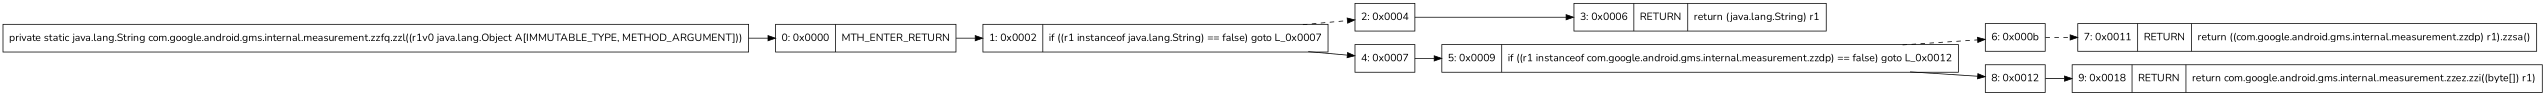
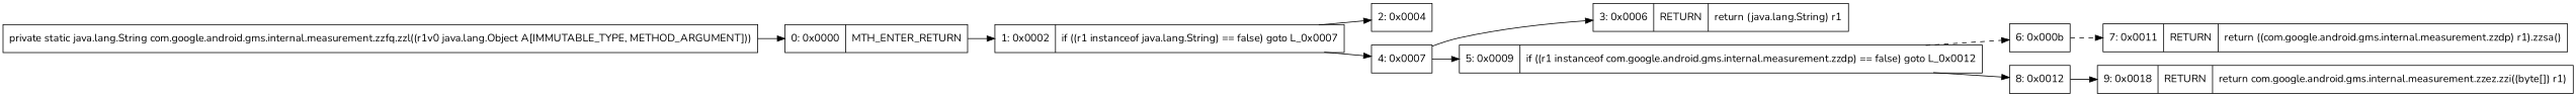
  digraph {
    fontname=Nunito
    rankdir=LR
    node [fontname=Nunito shape=record]
    edge [fontname=Nunito]
    n1 [label="{0\:\ 0x0000|MTH_ENTER_RETURN\l}"]
    n2 [label="{1\:\ 0x0002|if ((r1 instanceof java.lang.String) == false) goto L_0x0007\l}"]
    n3 [label="{2\:\ 0x0004}"]
    n4 [label="{4\:\ 0x0007}"]
    n5 [label="{3\:\ 0x0006|RETURN\l|return (java.lang.String) r1\l}"]
    n6 [label="{5\:\ 0x0009|if ((r1 instanceof com.google.android.gms.internal.measurement.zzdp) == false) goto L_0x0012\l}"]
    n7 [label="{6\:\ 0x000b}"]
    n8 [label="{8\:\ 0x0012}"]
    n9 [label="{7\:\ 0x0011|RETURN\l|return ((com.google.android.gms.internal.measurement.zzdp) r1).zzsa()\l}"]
    n10 [label="{9\:\ 0x0018|RETURN\l|return com.google.android.gms.internal.measurement.zzez.zzi((byte[]) r1)\l}"]
    n11 [label="{private static java.lang.String com.google.android.gms.internal.measurement.zzfq.zzl((r1v0 java.lang.Object A[IMMUTABLE_TYPE, METHOD_ARGUMENT])) }"]
    n1 -> n2
-   n2 -> n3 [style=dashed]
+   n2 -> n3 [style=solid]
    n2 -> n4
-   n3 -> n5
+   n4 -> n5
    n4 -> n6
    n6 -> n7 [style=dashed]
    n6 -> n8
    n7 -> n9 [style=dashed]
    n8 -> n10
    n11 -> n1
  }
